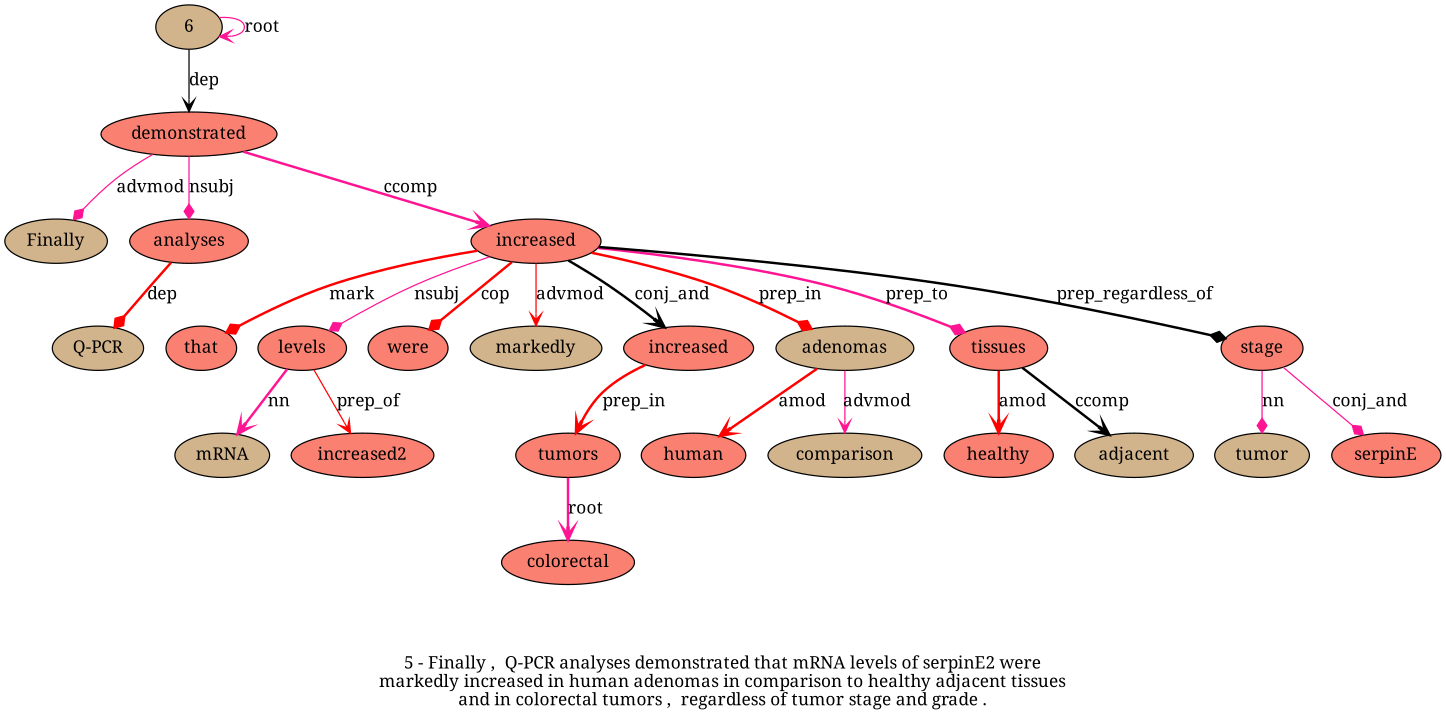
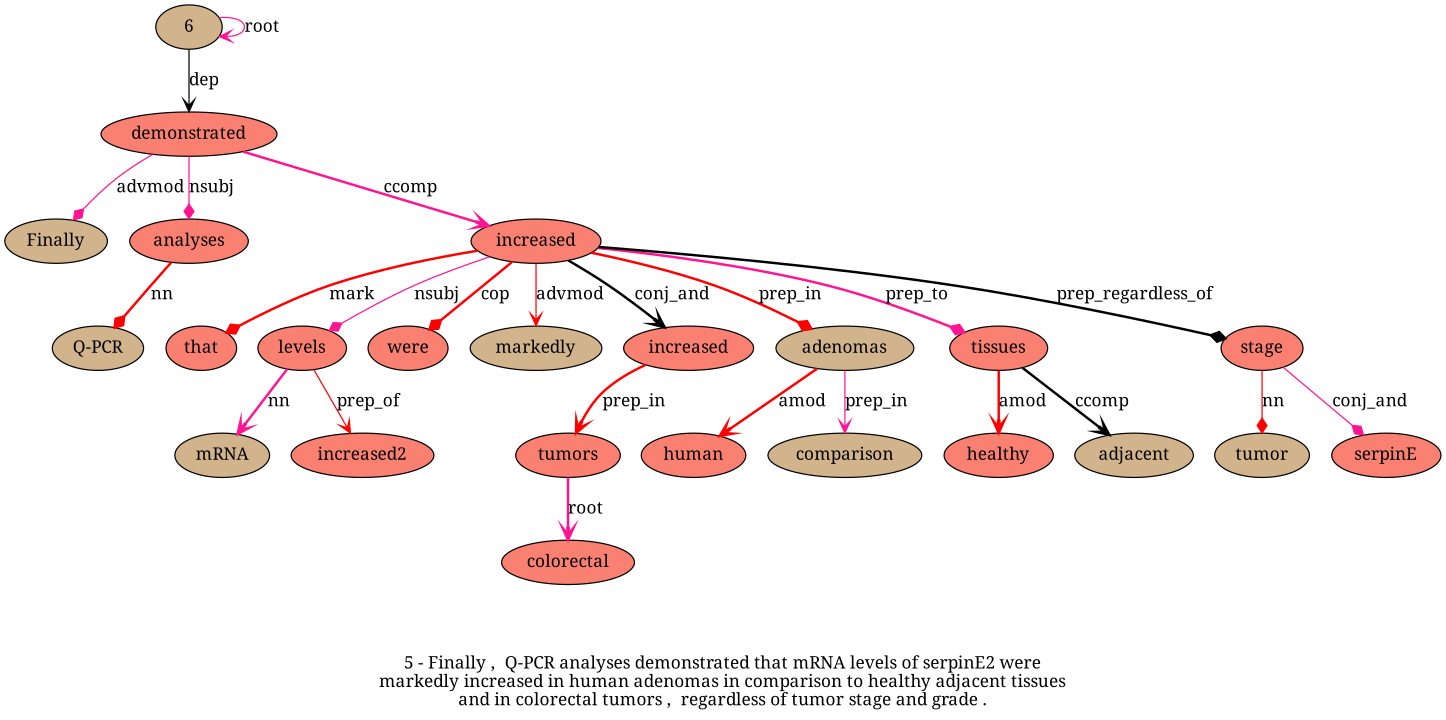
  digraph {
    fontname="Noto Serif"
    label="5 - Finally ,  Q-PCR analyses demonstrated that mRNA levels of serpinE2 were\nmarkedly increased in human adenomas in comparison to healthy adjacent tissues\nand in colorectal tumors ,  regardless of tumor stage and grade ."
    node [fillcolor=salmon fontname="Noto Serif" style=filled]
    edge [arrowhead=vee color=deeppink fontname="Noto Serif" style=bold]
    n1 [fillcolor=tan label=6]
    n2 [label=demonstrated]
    n3 [fillcolor=tan label=Finally]
    n4 [label=analyses]
    n5 [label=increased]
    n6 [fillcolor=tan label="Q-PCR"]
    n7 [label=that]
    n8 [label=levels]
    n9 [label=were]
    n10 [fillcolor=tan label=markedly]
    n11 [label=increased]
    n12 [fillcolor=tan label=adenomas]
    n13 [label=tissues]
    n14 [label=stage]
    n15 [fillcolor=tan label=mRNA]
    n16 [label=increased2]
    n17 [label=tumors]
    n18 [label=human]
    n19 [fillcolor=tan label=comparison]
    n20 [label=healthy]
    n21 [fillcolor=tan label=adjacent]
    n22 [fillcolor=tan label=tumor]
    n23 [label=serpinE]
    n24 [label=colorectal]
    n1 -> n1 [label=root style=solid]
    n1 -> n2 [color=black label=dep style=solid]
    n2 -> n3 [arrowhead=diamond label=advmod style=solid]
    n2 -> n4 [arrowhead=diamond label=nsubj style=solid]
    n2 -> n5 [label=ccomp]
-   n4 -> n6 [arrowhead=diamond color=red label=dep]
+   n4 -> n6 [arrowhead=diamond color=red label=nn]
    n5 -> n7 [arrowhead=diamond color=red label=mark]
    n5 -> n8 [arrowhead=diamond label=nsubj style=solid]
    n5 -> n9 [arrowhead=diamond color=red label=cop]
    n5 -> n10 [color=red label=advmod style=solid]
    n5 -> n11 [color=black label=conj_and]
    n5 -> n12 [arrowhead=diamond color=red label=prep_in]
    n5 -> n13 [arrowhead=diamond label=prep_to]
    n5 -> n14 [arrowhead=diamond color=black label=prep_regardless_of]
    n8 -> n15 [label=nn]
    n8 -> n16 [color=red label=prep_of style=solid]
    n11 -> n17 [color=red label=prep_in]
    n12 -> n18 [color=red label=amod]
-   n12 -> n19 [label=advmod style=solid]
+   n12 -> n19 [label=prep_in style=solid]
    n13 -> n20 [color=red label=amod]
    n13 -> n21 [color=black label=ccomp]
-   n14 -> n22 [arrowhead=diamond label=nn style=solid]
+   n14 -> n22 [arrowhead=diamond color=red label=nn style=solid]
    n14 -> n23 [arrowhead=diamond label=conj_and style=solid]
    n17 -> n24 [label=root]
  }
